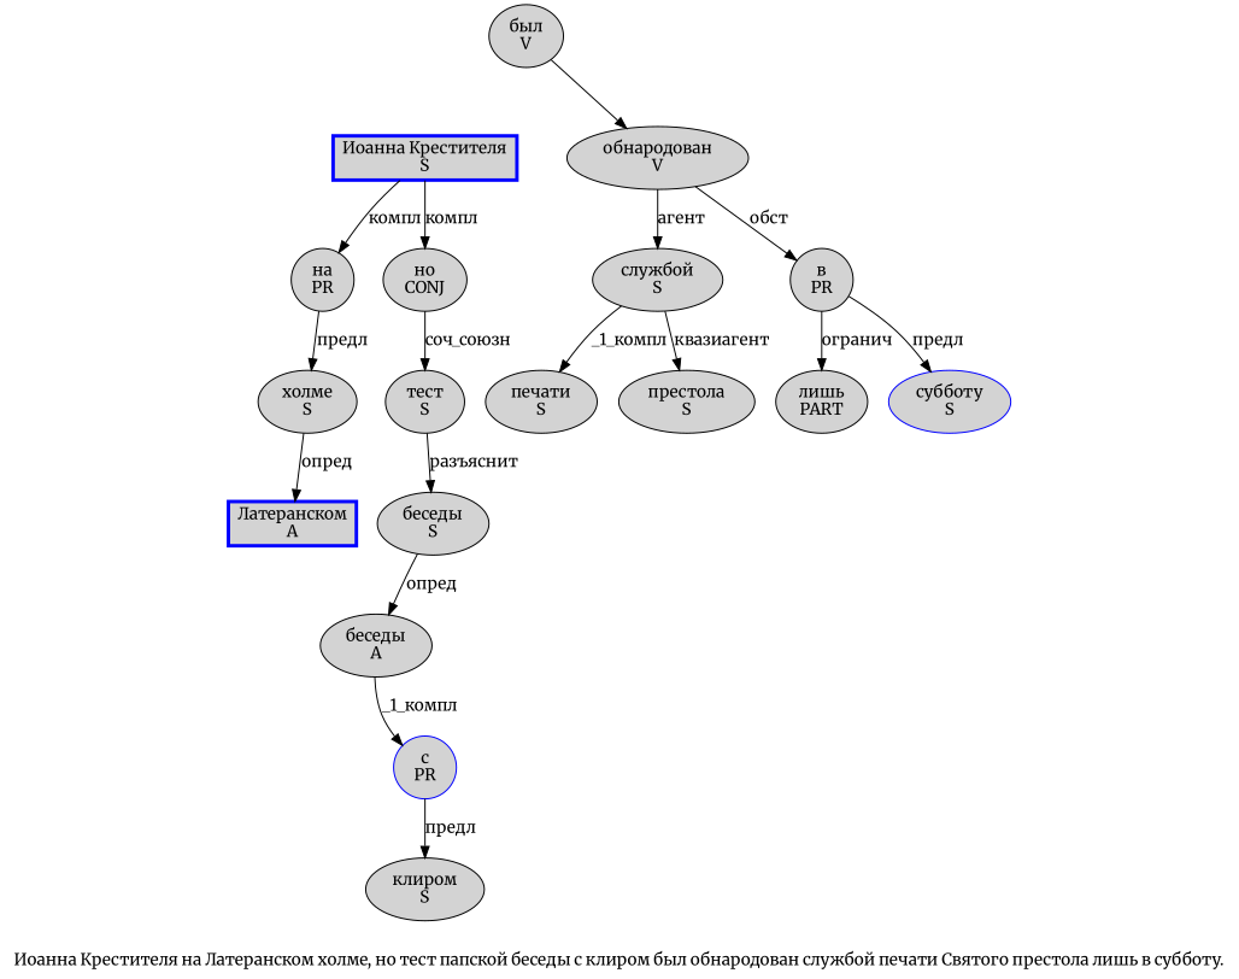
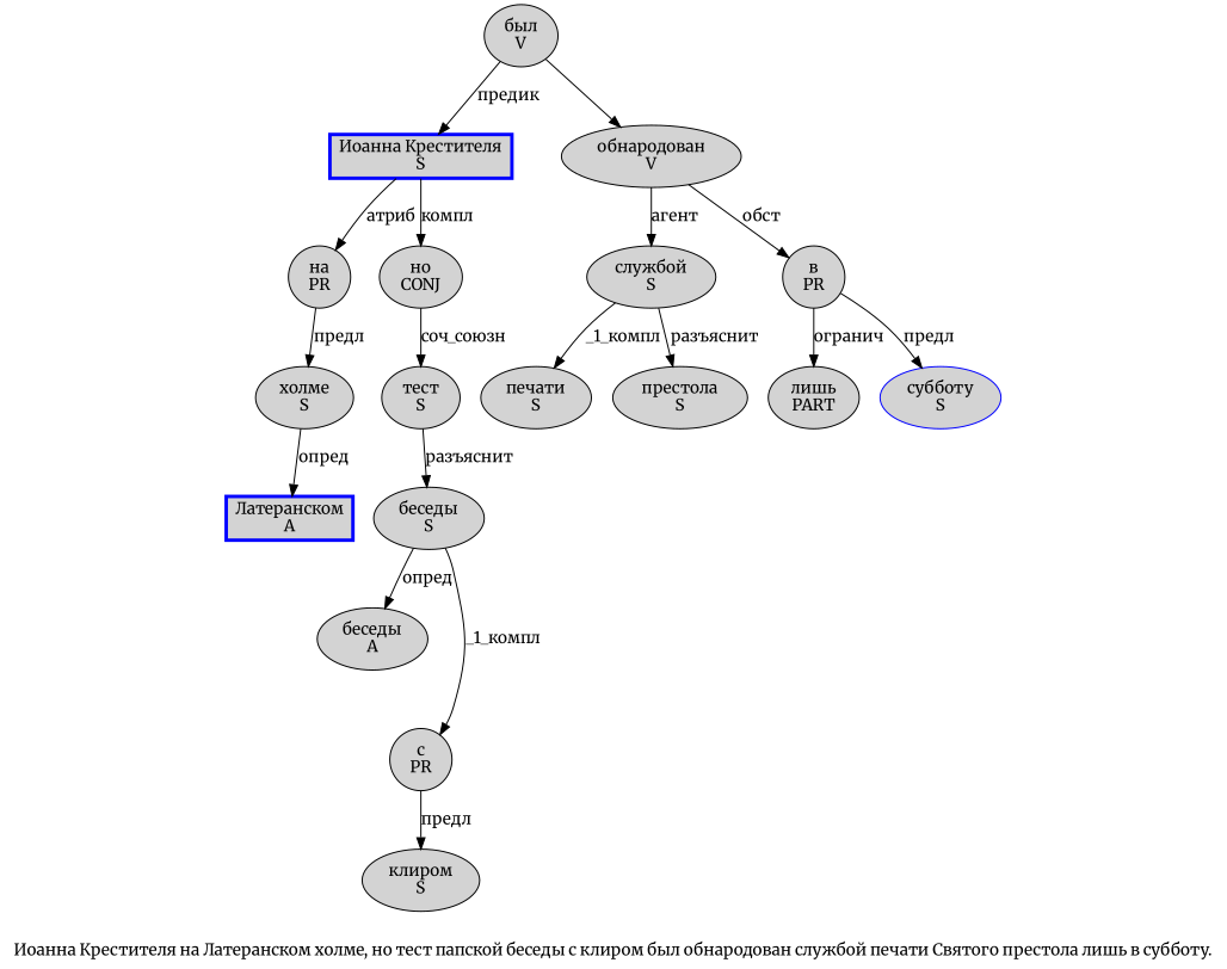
  digraph {
    fontname=Merriweather
    label="Иоанна Крестителя на Латеранском холме, но тест папской беседы с клиром был обнародован службой печати Святого престола лишь в субботу."
    node [fillcolor=lightgray fontname=Merriweather penwidth=1 shape=ellipse style=filled]
    edge [fontname=Merriweather]
    n1 [color=blue label="Иоанна Крестителя\nS" penwidth=3 shape=box]
    n2 [label="на\nPR"]
    n3 [label="но\nCONJ"]
    n4 [label="холме\nS"]
    n5 [label="тест\nS"]
    n6 [color=blue label="Латеранском\nA" penwidth=3 shape=box]
    n7 [label="беседы\nS"]
    n8 [label="беседы\nA"]
-   n9 [label="с\nPR" color=blue]
+   n9 [label="с\nPR"]
    n10 [label="клиром\nS"]
    n11 [label="был\nV"]
    n12 [label="обнародован\nV"]
    n13 [label="службой\nS"]
    n14 [label="в\nPR"]
    n15 [label="печати\nS"]
    n16 [label="престола\nS"]
    n17 [label="лишь\nPART"]
    n18 [color=blue label="субботу\nS"]
-   n1 -> n2 [label="компл"]
+   n1 -> n2 [label="атриб"]
    n1 -> n3 [label="компл"]
    n2 -> n4 [label="предл"]
    n3 -> n5 [label="соч_союзн"]
    n4 -> n6 [label="опред"]
    n5 -> n7 [label="разъяснит"]
    n7 -> n8 [label="опред"]
-   n8 -> n9 [label="_1_компл"]
+   n7 -> n9 [label="_1_компл"]
    n9 -> n10 [label="предл"]
+   n11 -> n1 [label="предик"]
    n11 -> n12
    n12 -> n13 [label="агент"]
    n12 -> n14 [label="обст"]
    n13 -> n15 [label="_1_компл"]
-   n13 -> n16 [label="квазиагент"]
+   n13 -> n16 [label="разъяснит"]
    n14 -> n17 [label="огранич"]
    n14 -> n18 [label="предл"]
  }
